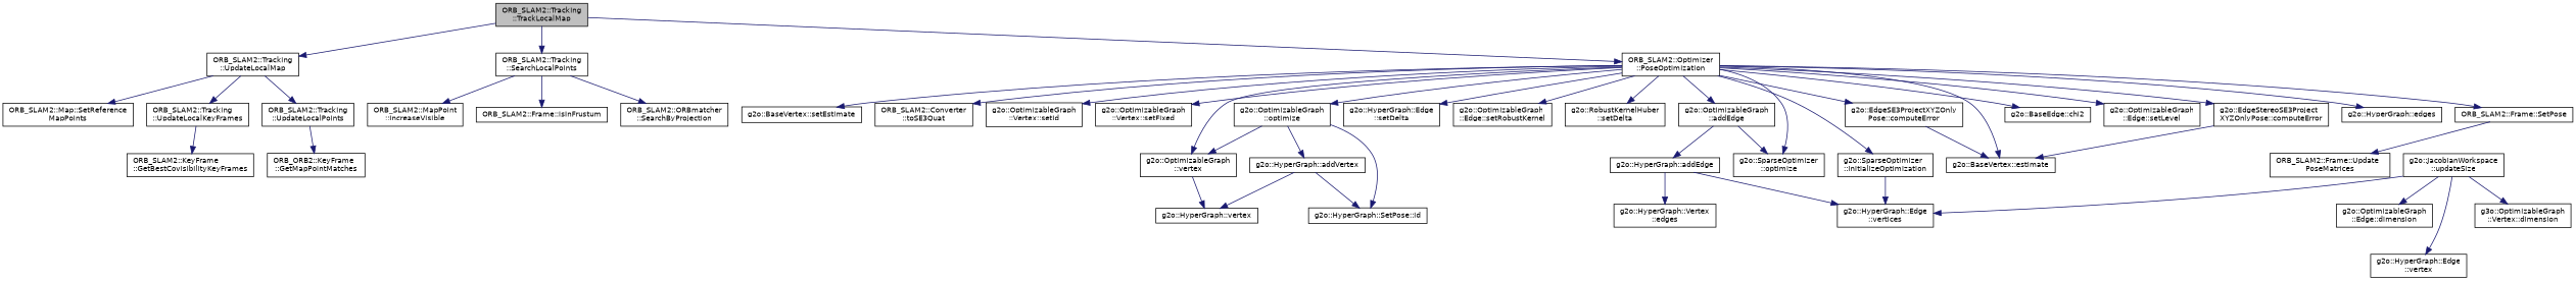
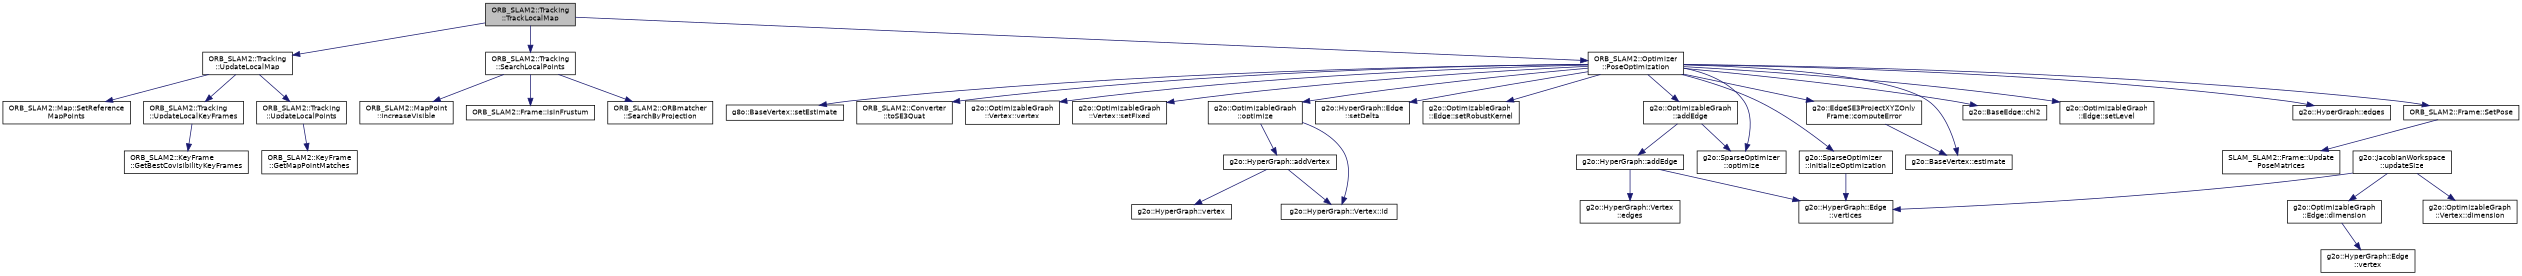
  digraph {
    rankdir=TB
    node [color=black fillcolor=white fontname=Helvetica fontsize=10 shape=record style=filled]
    edge [color=midnightblue fontname=Helvetica fontsize=10 labelfontname=Helvetica labelfontsize=10 style=solid]
    n1 [fillcolor=grey75 fontcolor=black height=0.2 label="ORB_SLAM2::Tracking\l::TrackLocalMap" width=0.4]
    n2 [height=0.2 label="ORB_SLAM2::Tracking\l::UpdateLocalMap" width=0.4]
    n3 [height=0.2 label="ORB_SLAM2::Tracking\l::SearchLocalPoints" width=0.4]
    n4 [height=0.2 label="ORB_SLAM2::Optimizer\l::PoseOptimization" width=0.4]
    n5 [height=0.2 label="ORB_SLAM2::Map::SetReference\lMapPoints" width=0.4]
    n6 [height=0.2 label="ORB_SLAM2::Tracking\l::UpdateLocalKeyFrames" width=0.4]
    n7 [height=0.2 label="ORB_SLAM2::Tracking\l::UpdateLocalPoints" width=0.4]
    n8 [height=0.2 label="ORB_SLAM2::MapPoint\l::IncreaseVisible" width=0.4]
    n9 [height=0.2 label="ORB_SLAM2::Frame::isInFrustum" width=0.4]
    n10 [height=0.2 label="ORB_SLAM2::ORBmatcher\l::SearchByProjection" width=0.4]
-   n11 [height=0.2 label="g2o::BaseVertex::setEstimate" width=0.4]
+   n11 [height=0.2 label="g8o::BaseVertex::setEstimate" width=0.4]
    n12 [height=0.2 label="ORB_SLAM2::Converter\l::toSE3Quat" width=0.4]
-   n13 [height=0.2 label="g2o::OptimizableGraph\l::Vertex::setId" width=0.4]
+   n13 [height=0.2 label="g2o::OptimizableGraph\l::Vertex::vertex" width=0.4]
    n14 [height=0.2 label="g2o::OptimizableGraph\l::Vertex::setFixed" width=0.4]
    n15 [height=0.2 label="g2o::OptimizableGraph\l::optimize" width=0.4]
-   n16 [height=0.2 label="g2o::OptimizableGraph\l::vertex" width=0.4]
    n17 [height=0.2 label="g2o::HyperGraph::Edge\l::setDelta" width=0.4]
    n18 [height=0.2 label="g2o::OptimizableGraph\l::Edge::setRobustKernel" width=0.4]
-   n19 [height=0.2 label="g2o::RobustKernelHuber\l::setDelta" width=0.4]
    n20 [height=0.2 label="g2o::OptimizableGraph\l::addEdge" width=0.4]
    n21 [height=0.2 label="g2o::SparseOptimizer\l::initializeOptimization" width=0.4]
    n22 [height=0.2 label="g2o::SparseOptimizer\l::optimize" width=0.4]
-   n23 [height=0.2 label="g2o::EdgeSE3ProjectXYZOnly\lPose::computeError" width=0.4]
+   n23 [height=0.2 label="g2o::EdgeSE3ProjectXYZOnly\lFrame::computeError" width=0.4]
    n24 [height=0.2 label="g2o::BaseVertex::estimate" width=0.4]
    n25 [height=0.2 label="g2o::BaseEdge::chi2" width=0.4]
    n26 [height=0.2 label="g2o::OptimizableGraph\l::Edge::setLevel" width=0.4]
-   n27 [height=0.2 label="g2o::EdgeStereoSE3Project\lXYZOnlyPose::computeError" width=0.4]
    n28 [height=0.2 label="g2o::HyperGraph::edges" width=0.4]
    n29 [height=0.2 label="ORB_SLAM2::Frame::SetPose" width=0.4]
    n30 [height=0.2 label="ORB_SLAM2::KeyFrame\l::GetBestCovisibilityKeyFrames" width=0.4]
-   n31 [height=0.2 label="ORB_ORB2::KeyFrame\l::GetMapPointMatches" width=0.4]
-   n32 [height=0.2 label="g2o::HyperGraph::SetPose::id" width=0.4]
+   n31 [height=0.2 label="ORB_SLAM2::KeyFrame\l::GetMapPointMatches" width=0.4]
+   n32 [height=0.2 label="g2o::HyperGraph::Vertex::id" width=0.4]
    n33 [height=0.2 label="g2o::HyperGraph::addVertex" width=0.4]
    n34 [height=0.2 label="g2o::HyperGraph::vertex" width=0.4]
    n35 [height=0.2 label="g2o::HyperGraph::addEdge" width=0.4]
    n36 [height=0.2 label="g2o::HyperGraph::Edge\l::vertices" width=0.4]
-   n37 [height=0.2 label="ORB_SLAM2::Frame::Update\lPoseMatrices" width=0.4]
+   n37 [height=0.2 label="SLAM_SLAM2::Frame::Update\lPoseMatrices" width=0.4]
    n38 [height=0.2 label="g2o::HyperGraph::Vertex\l::edges" width=0.4]
    n39 [height=0.2 label="g2o::JacobianWorkspace\l::updateSize" width=0.4]
    n40 [height=0.2 label="g2o::OptimizableGraph\l::Edge::dimension" width=0.4]
    n41 [height=0.2 label="g2o::HyperGraph::Edge\l::vertex" width=0.4]
-   n42 [height=0.2 label="g3o::OptimizableGraph\l::Vertex::dimension" width=0.4]
+   n42 [height=0.2 label="g2o::OptimizableGraph\l::Vertex::dimension" width=0.4]
    n1 -> n2
    n1 -> n3
    n1 -> n4
    n2 -> n5
    n2 -> n6
    n2 -> n7
    n3 -> n8
    n3 -> n9
    n3 -> n10
    n4 -> n11
    n4 -> n12
    n4 -> n13
    n4 -> n14
    n4 -> n15
-   n4 -> n16
    n4 -> n17
    n4 -> n18
-   n4 -> n19
    n4 -> n20
    n4 -> n21
    n4 -> n22
    n4 -> n23
    n4 -> n24
    n4 -> n25
    n4 -> n26
-   n4 -> n27
    n4 -> n28
    n4 -> n29
    n6 -> n30
    n7 -> n31
-   n15 -> n16
    n15 -> n32
    n15 -> n33
-   n16 -> n34
    n20 -> n22
    n20 -> n35
    n21 -> n36
    n23 -> n24
-   n27 -> n24
    n29 -> n37
    n33 -> n32
    n33 -> n34
    n35 -> n36
    n35 -> n38
    n39 -> n36
    n39 -> n40
-   n39 -> n41
+   n40 -> n41
    n39 -> n42
  }
